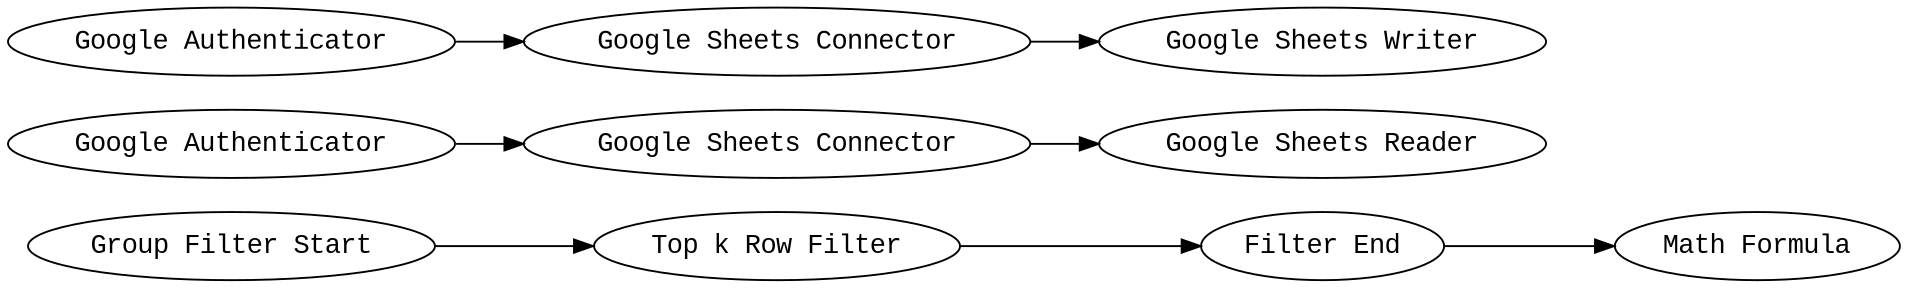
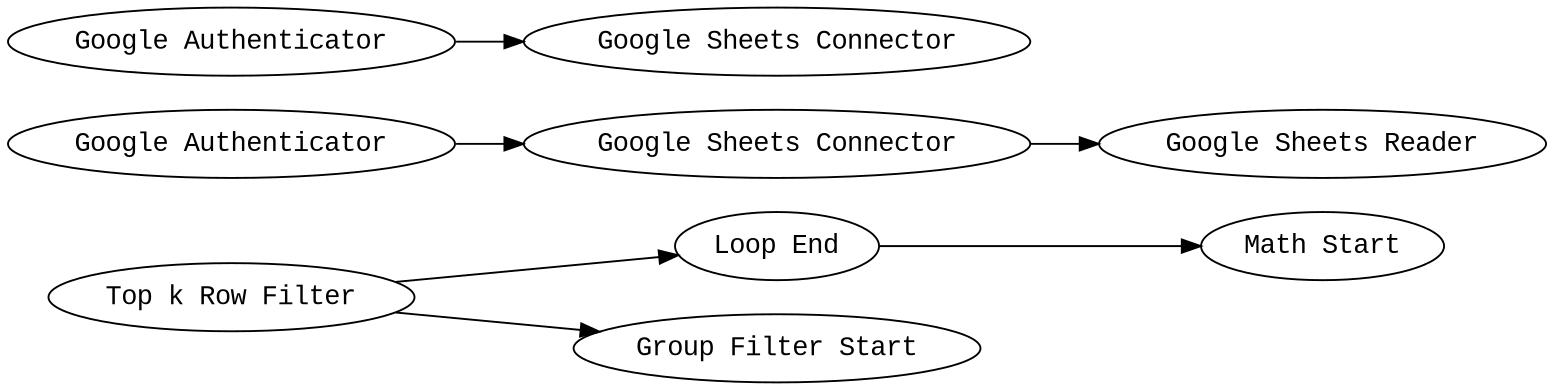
  digraph {
    fontname="Liberation Mono"
    rankdir=LR
    node [fontname="Liberation Mono"]
    edge [fontname="Liberation Mono"]
    n1 [label="Top k Row Filter"]
-   n2 [label="Filter End"]
-   n3 [label="Math Formula"]
+   n2 [label="Loop End"]
+   n3 [label="Math Start"]
    n4 [label="Google Sheets Reader"]
    n5 [label="Group Filter Start"]
-   n6 [label="Google Sheets Writer"]
    n7 [label="Google Authenticator"]
    n8 [label="Google Sheets Connector"]
    n9 [label="Google Sheets Connector"]
    n10 [label="Google Authenticator"]
    n1 -> n2
    n2 -> n3
-   n5 -> n1
+   n1 -> n5
    n7 -> n8
-   n8 -> n6
    n9 -> n4
    n10 -> n9
  }
